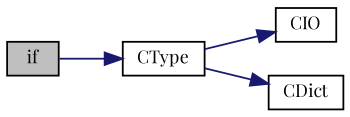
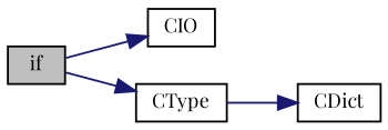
  digraph {
    fontname="Playfair Display"
    rankdir=LR
    node [color=black fontname="Playfair Display" fontsize=10 shape=record]
    edge [color=midnightblue fontname="Playfair Display" fontsize=10 labelfontname=Helvetica labelfontsize=10 style=solid]
    n1 [fillcolor=grey75 fontcolor=black height=0.2 label=if style=filled width=0.4]
    n2 [height=0.2 label=CIO width=0.4]
    n3 [height=0.2 label=CType width=0.4]
    n4 [height=0.2 label=CDict width=0.4]
-   n3 -> n2
+   n1 -> n2
    n1 -> n3
    n3 -> n4
  }
